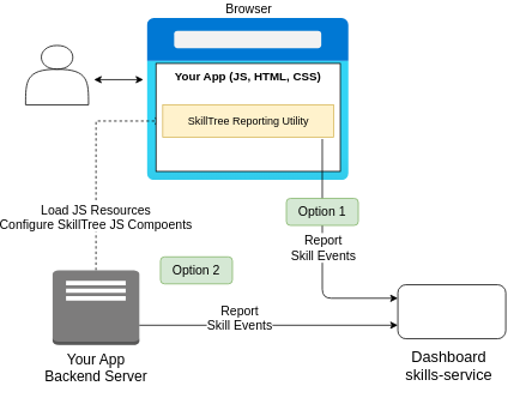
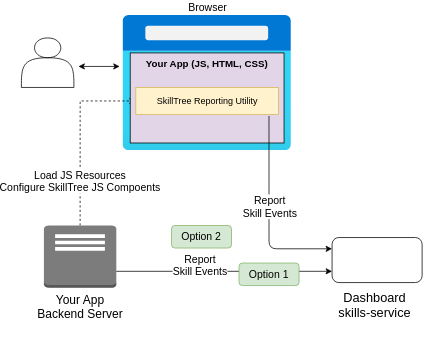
  <mxCell id="0" />
  <mxCell id="1" parent="0" />
  <mxCell id="2" value="Browser" style="aspect=fixed;html=1;points=[];align=center;image;fontSize=14;image=img/lib/azure2/general/Browser.svg;verticalAlign=bottom;labelPosition=center;verticalLabelPosition=top;" parent="1" vertex="1"><mxGeometry x="155" y="20" width="225" height="180" as="geometry" /></mxCell>
  <mxCell id="3" value="" style="shape=actor;whiteSpace=wrap;html=1;fontSize=16;" parent="1" vertex="1"><mxGeometry x="20" y="50" width="70" height="66" as="geometry" /></mxCell>
  <mxCell id="4" value="&lt;div style=&quot;font-size: 14px;&quot;&gt;Load JS Resources&lt;/div&gt;&lt;div style=&quot;font-size: 14px;&quot;&gt;Configure SkillTree JS Compoents&lt;br style=&quot;font-size: 14px;&quot;&gt;&lt;/div&gt;" style="edgeStyle=orthogonalEdgeStyle;rounded=0;orthogonalLoop=1;jettySize=auto;html=1;exitX=0.5;exitY=0;exitDx=0;exitDy=0;exitPerimeter=0;entryX=0;entryY=0.5;entryDx=0;entryDy=0;fontSize=14;dashed=1;" parent="1" source="5" target="11" edge="1"><mxGeometry x="-0.511" relative="1" as="geometry"><mxPoint as="offset" /></mxGeometry></mxCell>
  <mxCell id="5" value="&lt;div&gt;Your App&lt;/div&gt;&lt;div&gt;Backend Server&lt;br&gt;&lt;/div&gt;" style="outlineConnect=0;dashed=0;verticalLabelPosition=bottom;verticalAlign=top;align=center;html=1;shape=mxgraph.aws3.traditional_server;fillColor=#7D7C7C;gradientColor=none;fontSize=16;" parent="1" vertex="1"><mxGeometry x="50" y="300" width="96.5" height="83" as="geometry" /></mxCell>
- <mxCell id="6" value="&lt;b&gt;Your App (JS, HTML, CSS)&lt;/b&gt;" style="whiteSpace=wrap;html=1;fontSize=13;verticalAlign=top;" parent="1" vertex="1"><mxGeometry x="165" y="70" width="205" height="120" as="geometry" /></mxCell>
+ <mxCell id="6" value="&lt;b&gt;Your App (JS, HTML, CSS)&lt;/b&gt;" style="whiteSpace=wrap;html=1;fontSize=13;verticalAlign=top;fillColor=#e1d5e7;" parent="1" vertex="1"><mxGeometry x="165" y="70" width="205" height="120" as="geometry" /></mxCell>
  <mxCell id="7" value="" style="endArrow=classic;startArrow=classic;html=1;fontSize=13;entryX=-0.02;entryY=0.426;entryDx=0;entryDy=0;entryPerimeter=0;" parent="1" edge="1"><mxGeometry width="50" height="50" relative="1" as="geometry"><mxPoint x="96" y="88" as="sourcePoint" /><mxPoint x="151" y="88.012" as="targetPoint" /></mxGeometry></mxCell>
  <mxCell id="8" value="" style="rounded=1;whiteSpace=wrap;html=1;fontSize=14;" parent="1" vertex="1"><mxGeometry x="434" y="316" width="120" height="60" as="geometry" /></mxCell>
  <mxCell id="9" value="" style="shape=image;imageAspect=0;aspect=fixed;verticalLabelPosition=bottom;verticalAlign=top;fontSize=14;image=https://github.com/NationalSecurityAgency/skills-docs/blob/master/logos/skilltree_logo.png?raw=true;perimeterSpacing=7;" parent="1" vertex="1"><mxGeometry x="447.135" y="319.5" width="87.73" height="47" as="geometry" /></mxCell>
  <mxCell id="10" value="&lt;div style=&quot;font-size: 17px;&quot;&gt;&lt;br style=&quot;font-size: 17px;&quot;&gt;&lt;/div&gt;&lt;div style=&quot;font-size: 17px;&quot;&gt;Dashboard&lt;br style=&quot;font-size: 17px;&quot;&gt;&lt;/div&gt;&lt;div style=&quot;font-size: 17px;&quot;&gt;skills-service&lt;/div&gt;&lt;div style=&quot;font-size: 17px;&quot;&gt;&lt;br style=&quot;font-size: 17px;&quot;&gt;&lt;/div&gt;" style="text;html=1;strokeColor=none;fillColor=none;align=center;verticalAlign=middle;whiteSpace=wrap;rounded=0;fontSize=17;fontStyle=0" parent="1" vertex="1"><mxGeometry x="430" y="392" width="122" height="29" as="geometry" /></mxCell>
  <mxCell id="11" value="SkillTree Reporting Utility" style="whiteSpace=wrap;html=1;arcSize=13;fillColor=#fff2cc;strokeColor=#d6b656;" parent="1" vertex="1"><mxGeometry x="172.5" y="116" width="190" height="36" as="geometry" /></mxCell>
  <mxCell id="12" value="" style="endArrow=classic;html=1;fontSize=14;exitX=0.934;exitY=1.056;exitDx=0;exitDy=0;entryX=0;entryY=0.25;entryDx=0;entryDy=0;exitPerimeter=0;" parent="1" source="11" target="8" edge="1"><mxGeometry width="50" height="50" relative="1" as="geometry"><mxPoint x="280" y="370" as="sourcePoint" /><mxPoint x="330" y="320" as="targetPoint" /><Array as="points"><mxPoint x="350" y="331" /></Array></mxGeometry></mxCell>
  <mxCell id="13" value="&lt;div&gt;Report &lt;br&gt;&lt;/div&gt;&lt;div&gt;Skill Events&lt;/div&gt;" style="edgeLabel;html=1;align=center;verticalAlign=middle;resizable=0;points=[];fontSize=14;" parent="12" vertex="1" connectable="0"><mxGeometry x="-0.078" y="1" relative="1" as="geometry"><mxPoint as="offset" /></mxGeometry></mxCell>
  <mxCell id="14" value="" style="endArrow=classic;html=1;entryX=0;entryY=0.75;entryDx=0;entryDy=0;exitX=1;exitY=0.735;exitDx=0;exitDy=0;exitPerimeter=0;" edge="1" parent="1" source="5" target="8"><mxGeometry width="50" height="50" relative="1" as="geometry"><mxPoint x="280" y="370" as="sourcePoint" /><mxPoint x="430" y="342" as="targetPoint" /></mxGeometry></mxCell>
  <mxCell id="15" value="&lt;div style=&quot;font-size: 14px;&quot;&gt;Report &lt;br style=&quot;font-size: 14px;&quot;&gt;&lt;/div&gt;&lt;div style=&quot;font-size: 14px;&quot;&gt;Skill Events&lt;br style=&quot;font-size: 14px;&quot;&gt;&lt;br style=&quot;font-size: 14px;&quot;&gt;&lt;/div&gt;&lt;div style=&quot;font-size: 14px;&quot;&gt;&lt;/div&gt;" style="edgeLabel;html=1;align=center;verticalAlign=middle;resizable=0;points=[];fontSize=14;" vertex="1" connectable="0" parent="14"><mxGeometry x="-0.238" relative="1" as="geometry"><mxPoint x="1" as="offset" /></mxGeometry></mxCell>
- <mxCell id="16" value="Option 1" style="rounded=1;whiteSpace=wrap;html=1;fontSize=14;fillColor=#d5e8d4;strokeColor=#82b366;" vertex="1" parent="1"><mxGeometry x="310" y="220" width="80" height="30" as="geometry" /></mxCell>
- <mxCell id="17" value="Option 2" style="rounded=1;whiteSpace=wrap;html=1;fontSize=14;fillColor=#d5e8d4;strokeColor=#82b366;" vertex="1" parent="1"><mxGeometry x="170" y="285" width="80" height="30" as="geometry" /></mxCell>
+ <mxCell id="16" value="Option 1" style="rounded=1;whiteSpace=wrap;html=1;fontSize=14;fillColor=#d5e8d4;strokeColor=#82b366;" vertex="1" parent="1"><mxGeometry x="310" y="350" width="80" height="30" as="geometry" /></mxCell>
+ <mxCell id="17" value="Option 2" style="rounded=1;whiteSpace=wrap;html=1;fontSize=14;fillColor=#d5e8d4;strokeColor=#82b366;" vertex="1" parent="1"><mxGeometry x="220" y="300" width="80" height="30" as="geometry" /></mxCell>
